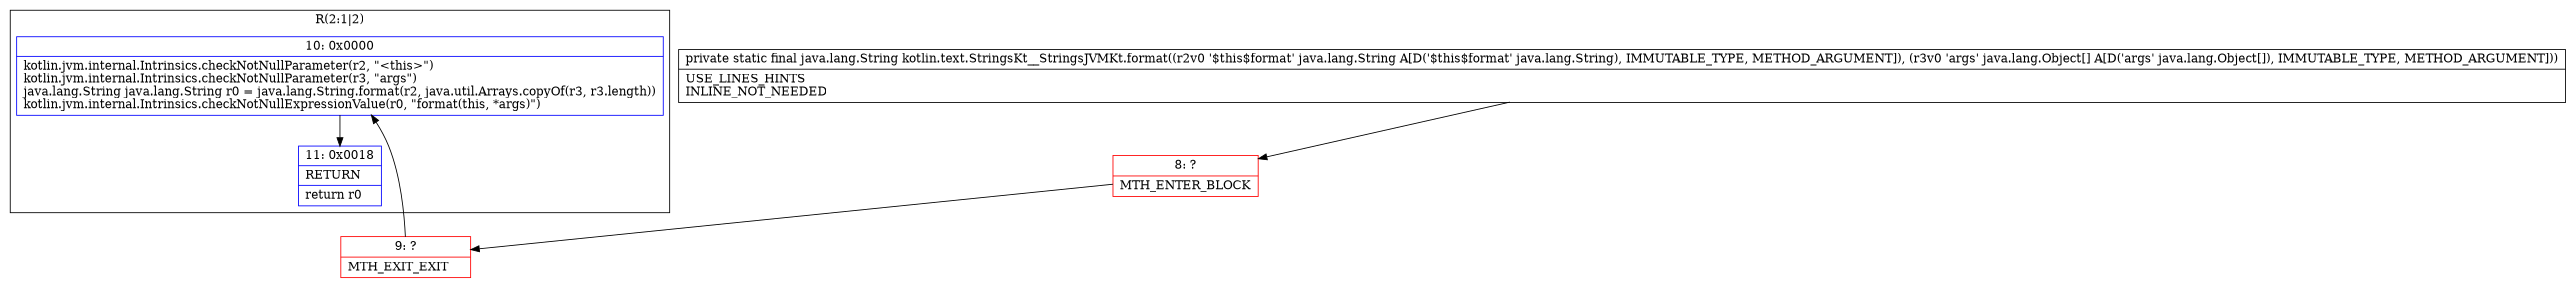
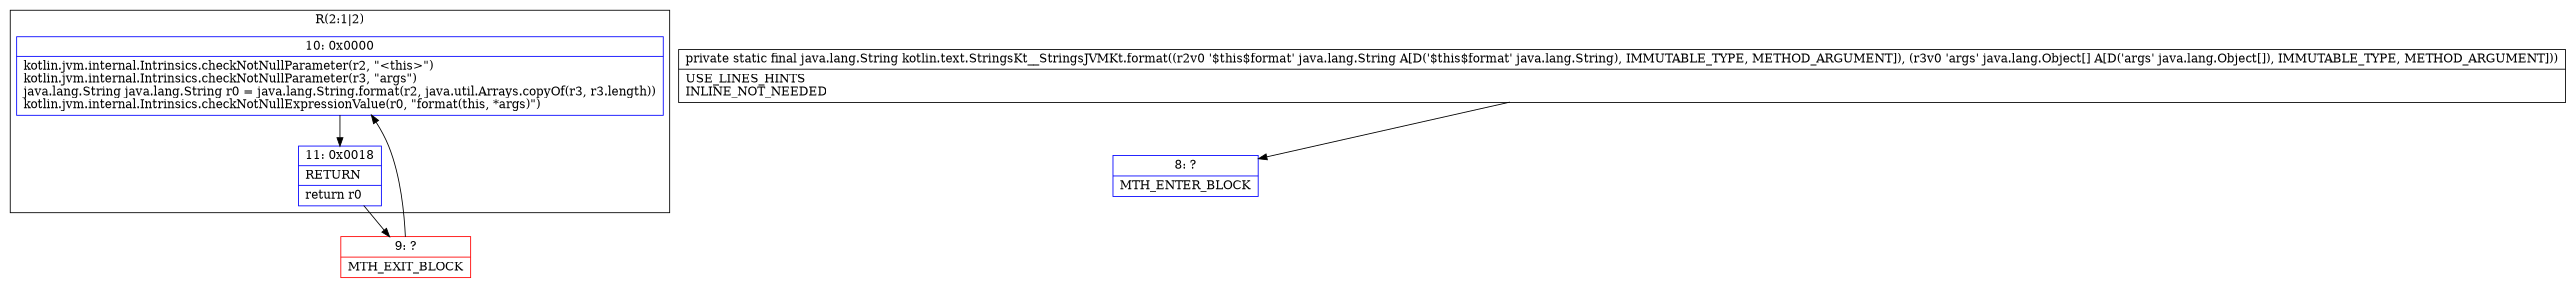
  digraph {
    node [color=blue shape=record]
    n1 [label="{10\:\ 0x0000|kotlin.jvm.internal.Intrinsics.checkNotNullParameter(r2, \"\<this\>\")\lkotlin.jvm.internal.Intrinsics.checkNotNullParameter(r3, \"args\")\ljava.lang.String java.lang.String r0 = java.lang.String.format(r2, java.util.Arrays.copyOf(r3, r3.length))\lkotlin.jvm.internal.Intrinsics.checkNotNullExpressionValue(r0, \"format(this, *args)\")\l}"]
    n2 [label="{11\:\ 0x0018|RETURN\l|return r0\l}"]
-   n3 [color=red label="{9\:\ ?|MTH_EXIT_EXIT\l}"]
-   n4 [color=red label="{8\:\ ?|MTH_ENTER_BLOCK\l}"]
+   n3 [color=red label="{9\:\ ?|MTH_EXIT_BLOCK\l}"]
+   n4 [label="{8\:\ ?|MTH_ENTER_BLOCK\l}"]
    n5 [label="{private static final java.lang.String kotlin.text.StringsKt__StringsJVMKt.format((r2v0 '$this$format' java.lang.String A[D('$this$format' java.lang.String), IMMUTABLE_TYPE, METHOD_ARGUMENT]), (r3v0 'args' java.lang.Object[] A[D('args' java.lang.Object[]), IMMUTABLE_TYPE, METHOD_ARGUMENT]))  | USE_LINES_HINTS\lINLINE_NOT_NEEDED\l}" color=""]
    subgraph cluster_1 {
      label="R(2:1|2)"
      n1
      n2
    }
    n1 -> n2
-   n4 -> n3
+   n2 -> n3
    n3 -> n1
    n5 -> n4
  }
